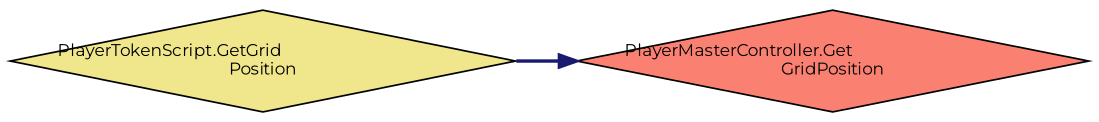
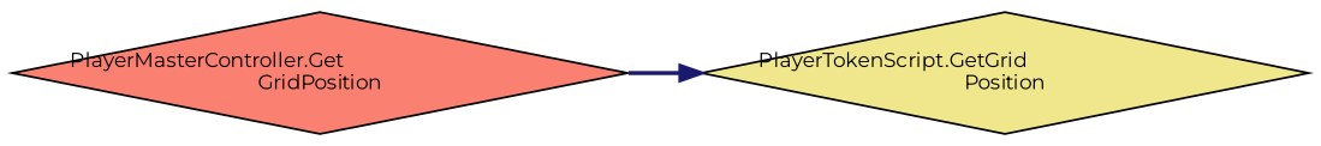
  digraph {
    rankdir=LR
    fontname=Montserrat
    node [color=black fontname=Montserrat fontsize=10 shape=diamond style=filled]
    n1 [fillcolor=salmon fontcolor=black height=0.2 label="PlayerMasterController.Get\lGridPosition" width=0.4]
    n2 [fillcolor=khaki height=0.2 label="PlayerTokenScript.GetGrid\lPosition" width=0.4]
-   n2 -> n1 [color=midnightblue fontname=Montserrat fontsize=10 labelfontname=Helvetica labelfontsize=10 style=bold]
+   n1 -> n2 [color=midnightblue fontname=Montserrat fontsize=10 labelfontname=Helvetica labelfontsize=10 style=bold]
  }
